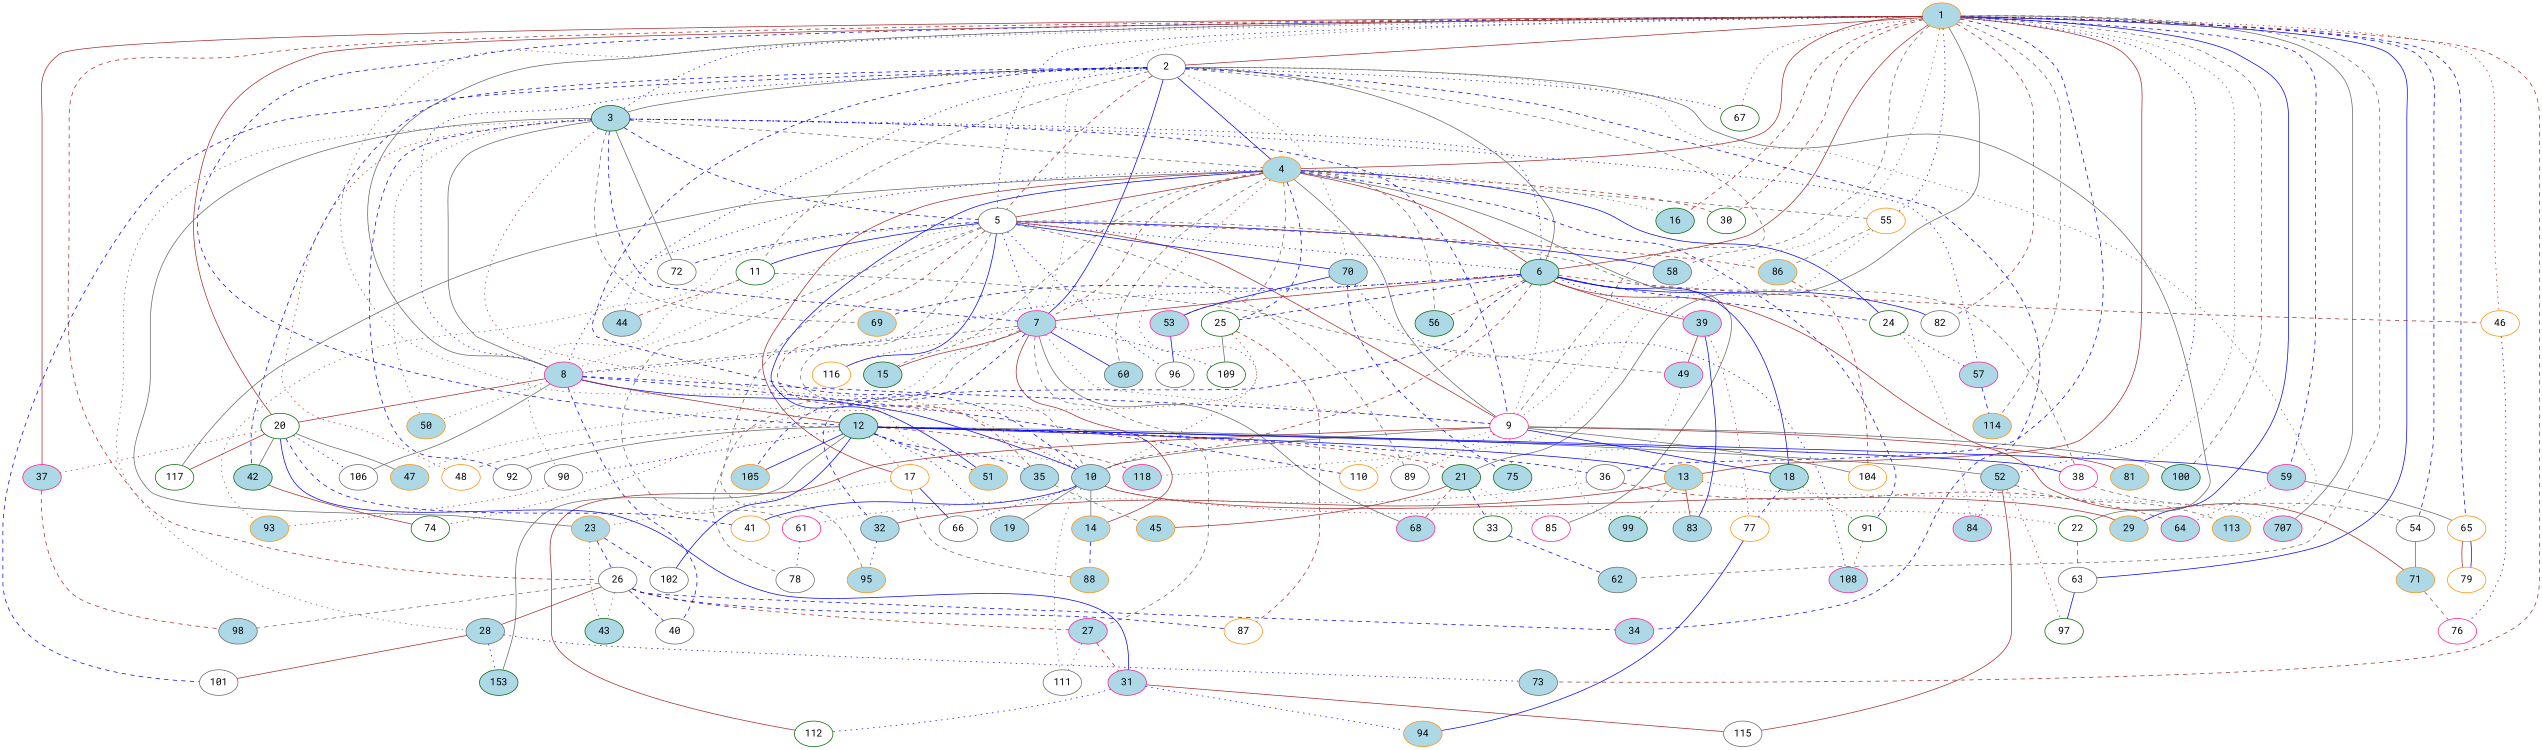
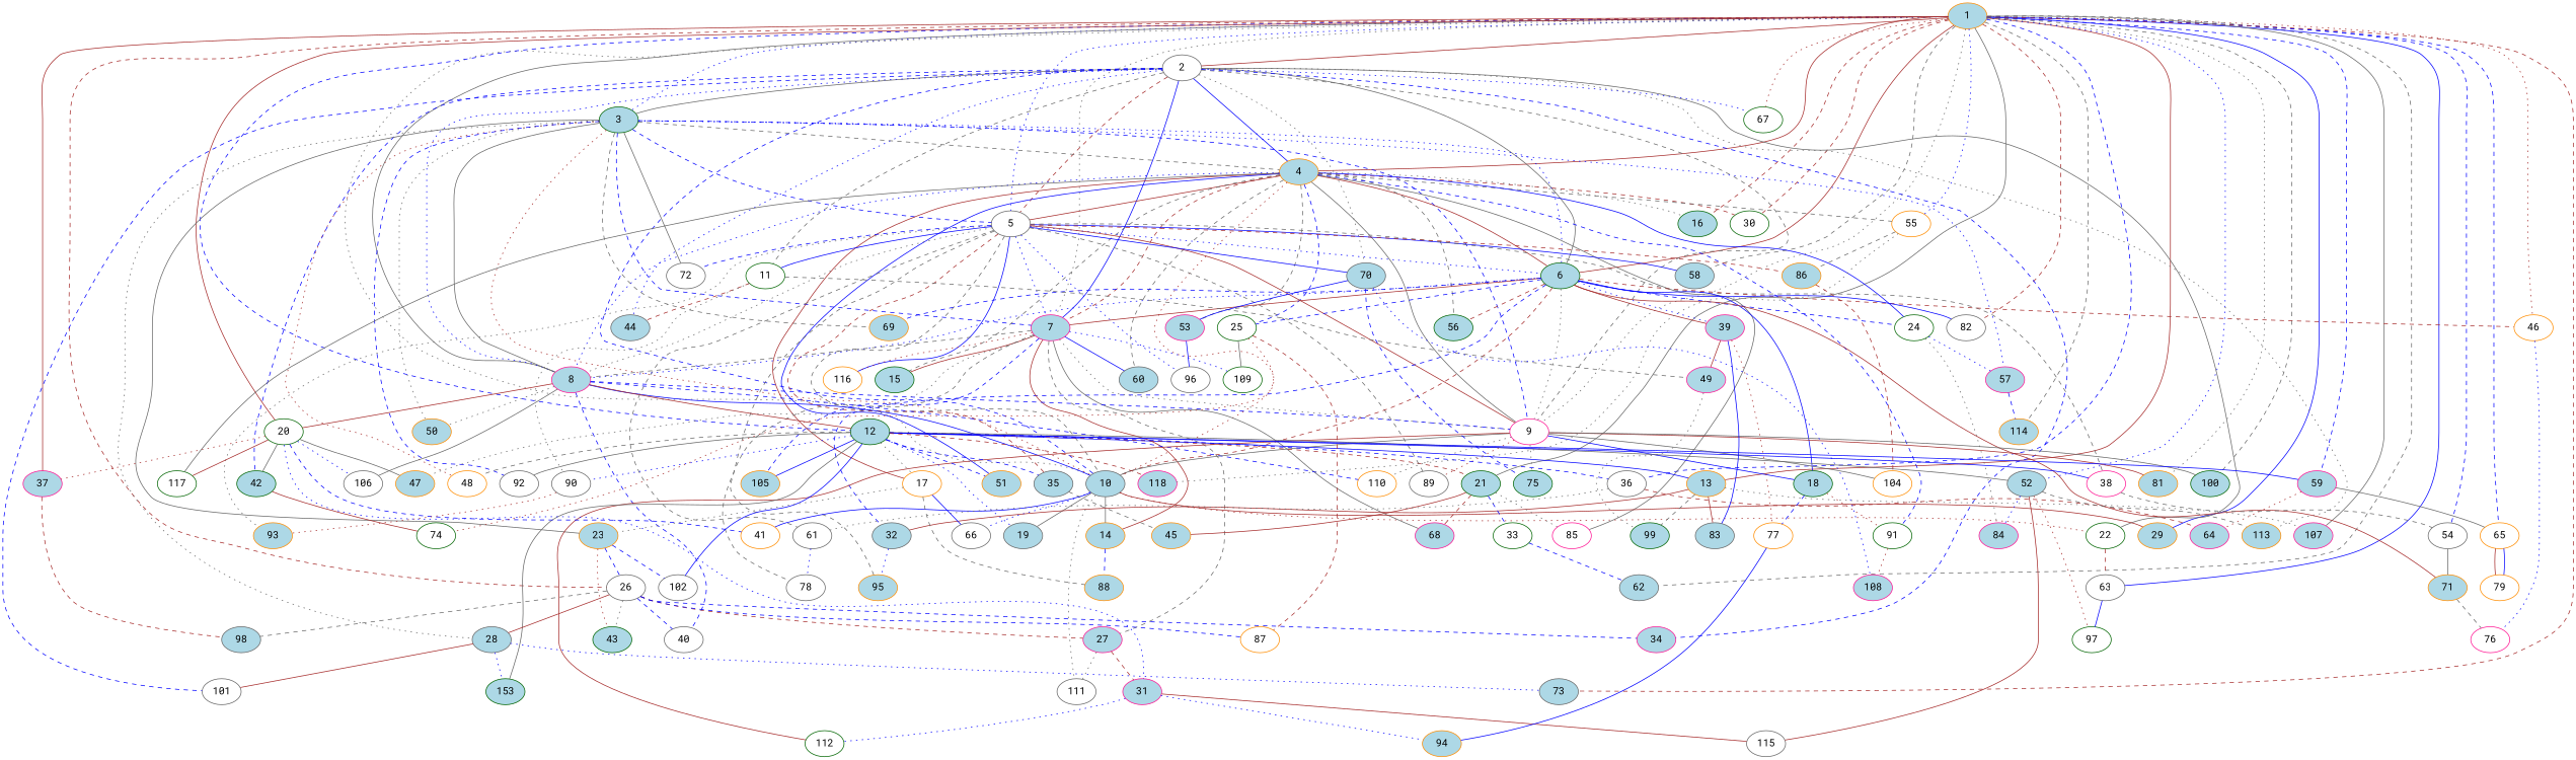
  graph {
    fontname="Roboto Mono"
    node [color=gray40 fillcolor=lightblue fontname="Roboto Mono" style=filled]
    edge [color=blue fontname="Roboto Mono" style=dashed]
    1 [color=darkorange]
    2 [fillcolor=white]
    3 [color=darkgreen]
    4 [color=darkorange]
    5 [fillcolor=white]
    6 [color=darkgreen]
    7 [color=deeppink]
    8 [color=deeppink]
    9 [color=deeppink fillcolor=white]
    10
    12 [color=darkgreen]
    13 [color=darkorange]
    16 [color=darkgreen]
    20 [color=darkgreen fillcolor=white]
    21 [color=darkgreen]
    26 [fillcolor=white]
    29 [color=darkorange]
    30 [color=darkgreen fillcolor=white]
    36 [fillcolor=white]
    37 [color=deeppink]
    46 [color=darkorange fillcolor=white]
    52
    54 [fillcolor=white]
    55 [color=darkorange fillcolor=white]
    58
    59 [color=deeppink]
    62
    63 [fillcolor=white]
    65 [color=darkorange fillcolor=white]
    67 [color=darkgreen fillcolor=white]
    73
    81 [color=darkorange]
    82 [fillcolor=white]
    100 [color=darkgreen]
-   107 [color=deeppink label=707]
+   107 [color=deeppink]
    114 [color=darkorange]
    11 [color=darkgreen fillcolor=white]
    22 [color=darkgreen fillcolor=white]
    34 [color=deeppink]
    42 [color=darkgreen]
    44
    70
    101 [fillcolor=white]
    113 [color=darkorange]
    23 [color=darkorange]
    28
    48 [color=darkorange fillcolor=white]
    50 [color=darkorange]
    57 [color=deeppink]
    69 [color=darkorange]
    72 [fillcolor=white]
    92 [fillcolor=white]
    15 [color=darkgreen]
    17 [color=darkorange fillcolor=white]
    24 [color=darkgreen fillcolor=white]
    25 [color=darkgreen fillcolor=white]
    51 [color=darkorange]
    53 [color=deeppink]
    56 [color=darkgreen]
    60
    85 [color=deeppink fillcolor=white]
    91 [color=darkgreen fillcolor=white]
    117 [color=darkgreen fillcolor=white]
    35
    38 [color=deeppink fillcolor=white]
-   61 [color=deeppink fillcolor=white]
+   61 [fillcolor=white]
    86 [color=darkorange]
    89 [fillcolor=white]
    93 [color=darkorange]
    95 [color=darkorange]
    96 [fillcolor=white]
    116 [color=darkorange fillcolor=white]
    18 [color=darkgreen]
    32
    39 [color=deeppink]
    71 [color=darkorange]
    14 [color=darkorange]
    27 [color=deeppink]
    47 [color=darkorange]
    68 [color=deeppink]
    78 [fillcolor=white]
    105 [color=darkorange]
    109 [color=darkgreen fillcolor=white]
    40 [fillcolor=white]
    106 [fillcolor=white]
    110 [color=darkorange fillcolor=white]
    75 [color=darkgreen]
    104 [color=darkorange fillcolor=white]
    112 [color=darkgreen fillcolor=white]
    19
    41 [color=darkorange fillcolor=white]
    66 [fillcolor=white]
    111 [fillcolor=white]
    90 [fillcolor=white]
    102 [fillcolor=white]
    n96 [color=darkgreen label=153]
    118 [color=deeppink]
    83
    99 [color=darkgreen]
    31 [color=deeppink]
    33 [color=darkgreen fillcolor=white]
    45 [color=darkorange]
    43 [color=darkgreen]
    87 [color=darkorange fillcolor=white]
    98
    64 [color=deeppink]
    76 [color=deeppink fillcolor=white]
    84 [color=deeppink]
    115 [fillcolor=white]
    97 [color=darkgreen fillcolor=white]
    79 [color=darkorange fillcolor=white]
    49 [color=deeppink]
    74 [color=darkgreen fillcolor=white]
    108 [color=deeppink]
    88 [color=darkorange]
    77 [color=darkorange fillcolor=white]
    94 [color=darkorange]
    1 -- 2 [color=brown style=solid]
    1 -- 3 [style=dotted]
    1 -- 4 [color=brown style=solid]
    1 -- 5 [style=dotted]
    1 -- 6 [color=brown style=solid]
    1 -- 7 [color=gray40 style=dotted]
    1 -- 8 [color=gray40 style=solid]
    1 -- 9 [color=gray40 style=dotted]
    1 -- 10 [color=gray40 style=dotted]
    1 -- 12
    1 -- 13 [color=brown style=solid]
    1 -- 16 [color=brown]
    1 -- 20 [color=brown style=solid]
    1 -- 21 [color=gray40 style=solid]
    1 -- 26 [color=brown]
    1 -- 29 [style=solid]
    1 -- 30 [color=brown]
    1 -- 36
    1 -- 37 [color=brown style=solid]
    1 -- 46 [color=brown style=dotted]
    1 -- 52 [style=dotted]
    1 -- 54
    1 -- 55 [style=dotted]
    1 -- 58 [color=gray40]
    1 -- 59
    1 -- 62 [color=gray40]
    1 -- 63 [style=solid]
    1 -- 65
    1 -- 67 [color=brown style=dotted]
    1 -- 73 [color=brown]
    1 -- 81 [color=gray40 style=dotted]
    1 -- 82 [color=brown]
    1 -- 100 [color=gray40]
    1 -- 107 [color=gray40 style=solid]
    1 -- 114 [color=gray40]
    2 -- 3 [color=gray40 style=solid]
    2 -- 4 [style=solid]
    2 -- 5 [color=brown]
    2 -- 6 [color=gray40 style=solid]
    2 -- 7 [style=solid]
    2 -- 8 [style=dotted]
    2 -- 9 [color=gray40]
    2 -- 10
    2 -- 67 [style=dotted]
    2 -- 11 [color=gray40]
    2 -- 22 [color=gray40 style=solid]
    2 -- 34
    2 -- 42
    2 -- 44 [style=dotted]
    2 -- 70 [color=gray40 style=dotted]
    2 -- 101
    2 -- 113 [color=gray40 style=dotted]
    3 -- 4 [color=gray40]
    3 -- 5
    3 -- 6 [style=dotted]
    3 -- 7
    3 -- 8 [color=gray40 style=solid]
    3 -- 9
    3 -- 10 [color=brown style=dotted]
    3 -- 23 [color=gray40 style=solid]
    3 -- 28 [color=gray40 style=dotted]
    3 -- 48 [color=brown style=dotted]
    3 -- 50 [color=gray40 style=dotted]
    3 -- 57 [style=dotted]
    3 -- 69 [color=gray40]
    3 -- 72 [color=gray40 style=solid]
    3 -- 92
    4 -- 5 [color=brown style=solid]
    4 -- 6 [color=brown style=solid]
    4 -- 7 [color=brown]
    4 -- 8 [style=dotted]
    4 -- 9 [color=gray40 style=solid]
    4 -- 10 [color=brown style=dotted]
    4 -- 16 [color=gray40 style=dotted]
    4 -- 30 [color=brown]
    4 -- 55 [color=gray40]
    4 -- 15 [color=gray40]
    4 -- 17 [color=brown style=solid]
    4 -- 24 [style=solid]
    4 -- 25
    4 -- 51 [style=solid]
    4 -- 53 [color=gray40]
    4 -- 56 [color=gray40]
    4 -- 60 [color=gray40]
    4 -- 85 [color=gray40 style=solid]
    4 -- 91
    4 -- 117 [color=gray40 style=solid]
    5 -- 6 [style=dotted]
    5 -- 7 [style=dotted]
    5 -- 8 [color=gray40 style=dotted]
    5 -- 9 [color=brown style=solid]
    5 -- 10 [color=gray40]
    5 -- 58 [style=solid]
    5 -- 11 [style=solid]
    5 -- 70 [style=solid]
    5 -- 72
    5 -- 35 [color=brown]
    5 -- 38 [color=gray40]
    5 -- 61 [color=gray40]
    5 -- 86 [color=brown]
    5 -- 89 [color=gray40]
    5 -- 93 [color=gray40 style=dotted]
    5 -- 95 [color=gray40]
    5 -- 96 [style=dotted]
    5 -- 116 [style=solid]
    6 -- 7 [color=brown style=solid]
    6 -- 8 [style=dotted]
    6 -- 9 [color=gray40 style=dotted]
    6 -- 10 [color=brown]
    6 -- 46 [color=brown]
    6 -- 82 [style=solid]
    6 -- 69
    6 -- 24
    6 -- 25
    6 -- 56 [color=brown]
    6 -- 18 [style=solid]
    6 -- 32
    6 -- 39 [color=brown style=solid]
    6 -- 39 [style=dotted]
    6 -- 71 [color=brown style=solid]
    7 -- 8 [color=gray40]
    7 -- 9 [color=gray40 style=dotted]
    7 -- 15 [color=brown style=solid]
    7 -- 60 [style=solid]
    7 -- 116 [color=brown style=dotted]
    7 -- 14 [color=brown style=solid]
    7 -- 27 [color=gray40]
    7 -- 47 [color=gray40 style=dotted]
    7 -- 68 [color=gray40 style=solid]
    7 -- 78 [color=gray40]
    7 -- 105
    7 -- 109 [style=dotted]
    8 -- 9
    8 -- 10 [style=solid]
    8 -- 12 [color=brown style=solid]
    8 -- 20 [color=brown style=solid]
    8 -- 50 [color=gray40 style=dotted]
    8 -- 40
    8 -- 106 [color=gray40 style=solid]
    8 -- 110
    9 -- 10 [color=gray40 style=solid]
    9 -- 81 [color=brown style=solid]
    9 -- 100 [color=gray40 style=solid]
    9 -- 89 [color=brown style=dotted]
    9 -- 18 [style=solid]
    9 -- 110 [color=gray40 style=dotted]
    9 -- 75 [color=gray40 style=dotted]
    9 -- 104 [color=gray40 style=solid]
    9 -- 112 [color=brown style=solid]
    10 -- 29 [color=brown style=solid]
    10 -- 22 [color=brown style=dotted]
    10 -- 14 [color=gray40 style=solid]
    10 -- 19 [color=gray40 style=solid]
    10 -- 41 [style=solid]
    10 -- 66 [style=dotted]
    10 -- 111 [color=gray40 style=dotted]
    12 -- 13 [style=solid]
    12 -- 21 [color=brown]
    12 -- 36
    12 -- 52 [color=gray40 style=solid]
    12 -- 59 [style=solid]
    12 -- 48 [color=gray40]
    12 -- 92 [color=gray40 style=solid]
    12 -- 17 [color=gray40 style=dotted]
    12 -- 51
    12 -- 35
    12 -- 38 [style=solid]
    12 -- 105 [style=solid]
    12 -- 19 [style=dotted]
    12 -- 90 [style=dotted]
    12 -- 102 [style=solid]
    12 -- n96 [color=gray40 style=solid]
    12 -- 118 [color=brown]
    13 -- 107 [color=gray40 style=dotted]
    13 -- 32 [color=brown style=solid]
    13 -- 83 [color=brown style=solid]
    13 -- 99 [color=gray40]
    20 -- 37 [color=brown style=dotted]
    20 -- 42 [color=gray40 style=solid]
    20 -- 117 [color=brown style=solid]
    20 -- 47 [color=gray40 style=solid]
    20 -- 106 [style=dotted]
    20 -- 41
-   20 -- 31 [style=solid]
+   20 -- 31 [style=dotted]
    21 -- 85 [color=gray40 style=dotted]
    21 -- 68 [color=brown]
    21 -- 33
    21 -- 45 [color=brown style=solid]
    26 -- 34
    26 -- 28 [color=brown style=solid]
    26 -- 27 [color=brown]
    26 -- 40
    26 -- 43 [color=gray40 style=dotted]
    26 -- 87
    26 -- 98 [color=gray40]
    36 -- 61 [color=gray40 style=dotted]
    36 -- 64 [color=brown]
    37 -- 98 [color=brown]
    46 -- 76 [style=dotted]
    52 -- 113 [color=gray40]
    52 -- 84 [style=dotted]
    52 -- 115 [color=brown style=solid]
    52 -- 97 [color=brown style=dotted]
    54 -- 71 [color=gray40 style=solid]
    55 -- 86 [color=gray40]
    55 -- 118 [color=gray40 style=dotted]
    59 -- 65 [color=gray40 style=solid]
    59 -- 64 [color=brown style=dotted]
    63 -- 97 [style=solid]
    65 -- 79 [color=brown style=solid]
    65 -- 79 [style=solid]
    11 -- 44 [color=brown]
    11 -- 90 [color=gray40 style=dotted]
    11 -- 49 [color=gray40]
    22 -- 63 [color=brown]
    42 -- 74 [color=brown style=solid]
    70 -- 53 [style=solid]
    70 -- 75
    70 -- 108 [style=dotted]
    23 -- 26
    23 -- 102
    23 -- 43 [color=brown style=dotted]
    28 -- 73 [style=dotted]
    28 -- 101 [color=brown style=solid]
    28 -- n96 [style=dotted]
    57 -- 114
    17 -- 23 [color=gray40 style=dotted]
    17 -- 66 [style=solid]
    17 -- 88 [color=gray40]
    24 -- 57 [style=dotted]
    24 -- 84 [color=gray40 style=dotted]
    25 -- 109 [color=gray40 style=solid]
    25 -- 87 [color=brown]
    25 -- 74 [color=brown style=dotted]
    53 -- 96 [style=solid]
    91 -- 108 [color=brown style=dotted]
    35 -- 45 [color=gray40]
    38 -- 54 [color=gray40]
    61 -- 78 [style=dotted]
    86 -- 104 [color=brown]
    18 -- 91 [color=brown style=dotted]
    18 -- 77
    32 -- 95 [style=dotted]
    39 -- 83 [style=solid]
    39 -- 49 [color=brown style=solid]
    39 -- 77 [color=brown style=dotted]
    71 -- 76 [color=gray40]
    14 -- 88
    27 -- 111 [color=gray40 style=dotted]
    27 -- 31 [color=brown]
    90 -- 93 [color=brown style=dotted]
    31 -- 112 [style=dotted]
    31 -- 115 [color=brown style=solid]
    31 -- 94 [style=dotted]
    33 -- 62
    49 -- 99 [color=gray40 style=dotted]
    77 -- 94 [style=solid]
  }
